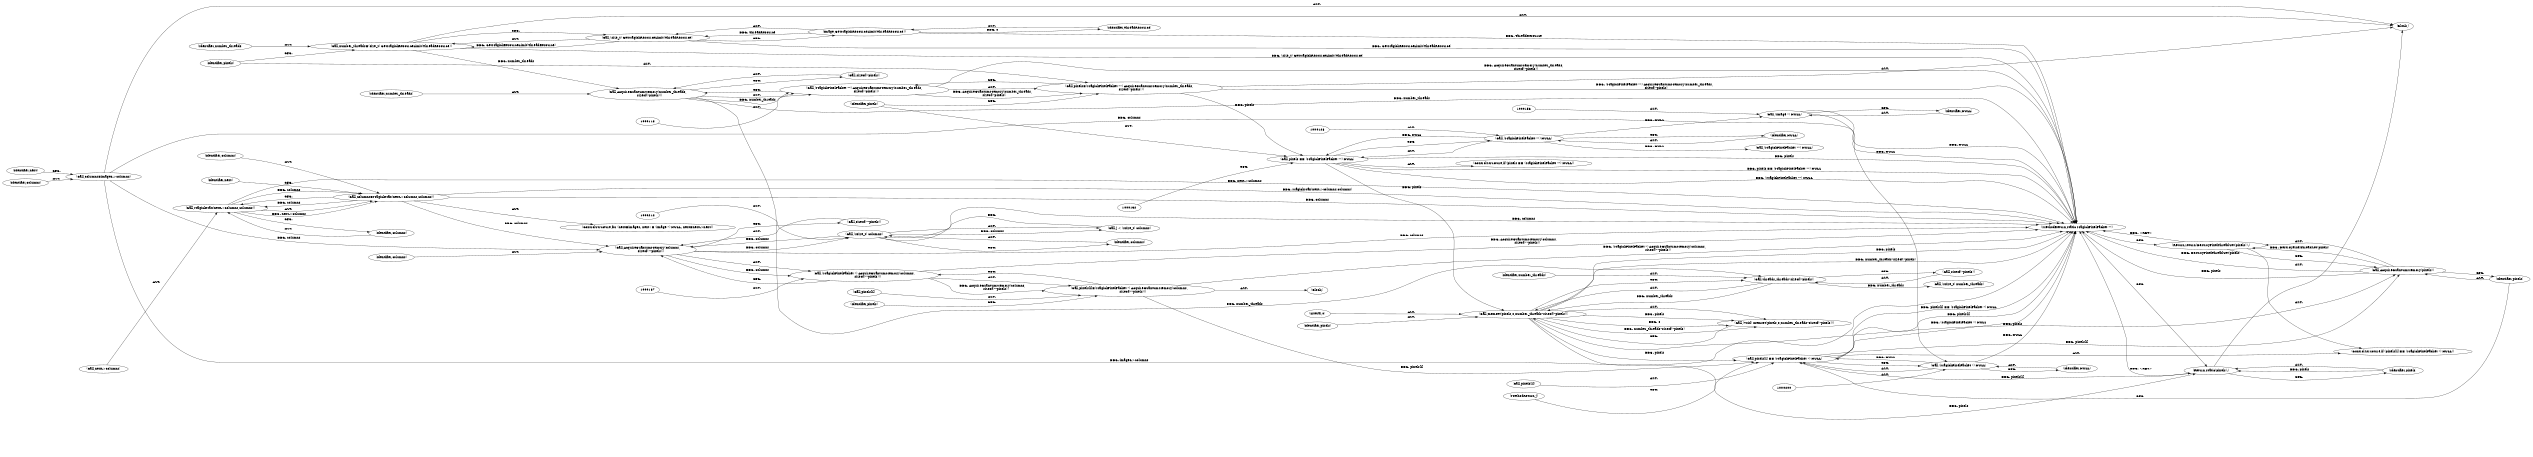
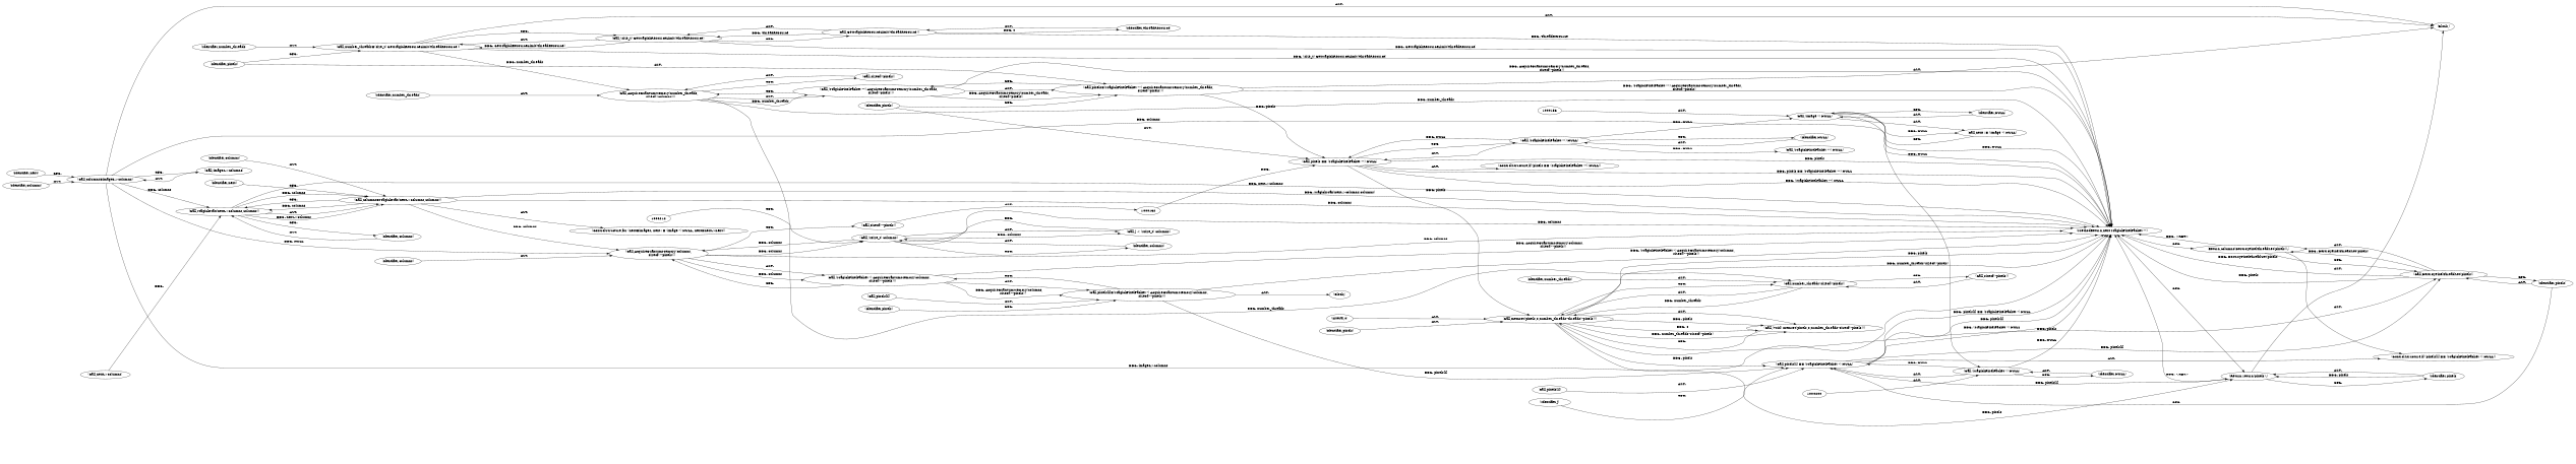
  digraph {
    rankdir=LR
    n1 [label="(Call,pixels[i] == (MagickPixelPacket *) NULL)"]
    n2 [label="(Call,(MagickPixelPacket *) NULL)"]
-   n3 [label="(Call,AcquireQuantumMemory(pixels))"]
-   n4 [label="(Return,static(pixels);)"]
+   n3 [label="(Call,DestroyPixelThreadSet(pixels))"]
+   n4 [label="(Return,return(pixels);)"]
    n5 [label="(ControlStructure,if (pixels[i] == (MagickPixelPacket *) NULL))"]
-   n6 [label="(MethodReturn,static MagickPixelPacket **)"]
+   n6 [label="(MethodReturn,next MagickPixelPacket **)"]
    n7 [label="(Identifier,NULL)"]
-   n8 [label="(Return,return(DestroyPixelThreadSet(pixels));)"]
+   n8 [label="(Return,columns(DestroyPixelThreadSet(pixels));)"]
    n9 [label="(Identifier,pixels)"]
    n10 [label="(Block,)"]
    n11 [label="(Identifier,pixels)"]
    n12 [label="(Call,pixels[i]=(MagickPixelPacket *) AcquireQuantumMemory(columns,\n       sizeof(**pixels)))"]
    n13 [label="(Call,(MagickPixelPacket *) AcquireQuantumMemory(columns,\n       sizeof(**pixels)))"]
    n14 [label="(Block,)"]
    n15 [label="(Call,AcquireQuantumMemory(columns,\n       sizeof(**pixels)))"]
    n16 [label="(Call,(ssize_t) columns)"]
    n17 [label="(Call,sizeof(**pixels))"]
    n18 [label="(Identifier,columns)"]
    n19 [label="(Call,j < (ssize_t) columns)"]
    n20 [label="(Call,columns=MagickMax(next->columns,columns))"]
    n21 [label="(Call,MagickMax(next->columns,columns))"]
    n22 [label="(ControlStructure,for (next=images; next != (Image *) NULL; next=next->next))"]
    n23 [label="(Identifier,columns)"]
    n24 [label="(Call,columns=images->columns)"]
-   n26 [label="(Call,memset(pixels,0,number_threads*sizeof(*pixels)))"]
-   n27 [label="(Call,threads_threads*sizeof(*pixels))"]
+   n25 [label="(Call,images->columns)"]
+   n26 [label="(Call,memset(pixels,0,number_threads*threads(*pixels)))"]
+   n27 [label="(Call,number_threads*sizeof(*pixels))"]
    n28 [label="(Call,(void) memset(pixels,0,number_threads*sizeof(*pixels)))"]
    n29 [label="(Call,sizeof(*pixels))"]
-   n30 [label="(Call,(ssize_t) number_threads)"]
    n31 [label="(Call,pixels == (MagickPixelPacket **) NULL)"]
    n32 [label="(Call,(MagickPixelPacket **) NULL)"]
    n33 [label="(ControlStructure,if (pixels == (MagickPixelPacket **) NULL))"]
    n34 [label="(Call,(Image *) NULL)"]
    n35 [label="(Identifier,NULL)"]
    n36 [label="(Call,(MagickPixelPacket **) NULL)"]
    n37 [label="(Call,pixels=(MagickPixelPacket **) AcquireQuantumMemory(number_threads,\n    sizeof(*pixels)))"]
    n38 [label="(Call,(MagickPixelPacket **) AcquireQuantumMemory(number_threads,\n    sizeof(*pixels)))"]
-   n39 [label="(Call,AcquireQuantumMemory(number_threads,\n    sizeof(*pixels)))"]
+   n39 [label="(Call,AcquireQuantumMemory(number_threads,\n    sizeof(*columns)))"]
    n40 [label="(Call,sizeof(*pixels))"]
    n41 [label="(Call,number_threads=(size_t) GetMagickResourceLimit(ThreadResource))"]
    n42 [label="(Call,(size_t) GetMagickResourceLimit(ThreadResource))"]
-   n43 [label="(Image,GetMagickResourceLimit(ThreadResource))"]
+   n43 [label="(Call,GetMagickResourceLimit(ThreadResource))"]
    n44 [label="(Identifier,ThreadResource)"]
    n45 [label="(Identifier,NULL)"]
+   n46 [label="(Call,next != (Image *) NULL)"]
    n47 [label="(Identifier,pixels)"]
    n48 [label="(Call,next->columns)"]
    n49 [label="(Identifier,pixels)"]
    n50 [label="(Call,pixels[i])"]
    n51 [label="(Identifier,next)"]
    n52 [label="(Identifier,pixels)"]
    n53 [label="(Identifier,columns)"]
    n54 [label="(Identifier,number_threads)"]
    n55 [label="(Identifier,number_threads)"]
    n56 [label="(Identifier,number_threads)"]
    n57 [label="(Identifier,columns)"]
    n58 [label="(Literal,0)"]
    n59 [label="(Call,pixels[i])"]
-   n60 [label="(MethodReturn,j)"]
+   n60 [label="(Identifier,j)"]
    n61 [label="(Identifier,next)"]
    n62 [label="(Identifier,pixels)"]
    n63 [label="(Identifier,columns)"]
-   1000187
    1000212
    1000132
-   1000118
-   1000128
    1000200
    1000156
-   n1 -> n2 [label="CFG: "]
    n1 -> n3 [label="DDG: pixels[i]"]
    n1 -> n4 [label="DDG: pixels[i]"]
    n1 -> n5 [label="AST: "]
    n1 -> n6 [label="DDG: (MagickPixelPacket *) NULL"]
    n1 -> n6 [label="DDG: pixels[i] == (MagickPixelPacket *) NULL"]
    n1 -> n6 [label="DDG: pixels[i]"]
    n2 -> n1 [label="AST: "]
    n2 -> n1 [label="DDG: NULL"]
    n2 -> n6 [label="DDG: NULL"]
    n2 -> n7 [label="CFG: "]
    n3 -> n6 [label="DDG: DestroyPixelThreadSet(pixels)"]
    n3 -> n6 [label="DDG: pixels"]
    n3 -> n8 [label="AST: "]
    n3 -> n8 [label="DDG: DestroyPixelThreadSet(pixels)"]
    n3 -> n9 [label="CFG: "]
    n4 -> n6 [label="DDG: <RET>"]
    n4 -> n10 [label="AST: "]
    n4 -> n11 [label="CFG: "]
    n6 -> n4 [label="CFG: "]
    n6 -> n8 [label="CFG: "]
    n7 -> n2 [label="AST: "]
    n8 -> n3 [label="CFG: "]
    n8 -> n5 [label="AST: "]
    n8 -> n6 [label="DDG: <RET>"]
    n9 -> n1 [label="CFG: "]
    n9 -> n3 [label="AST: "]
    n11 -> n4 [label="AST: "]
    n11 -> n4 [label="DDG: pixels"]
    n12 -> n1 [label="DDG: pixels[i]"]
    n12 -> n6 [label="DDG: (MagickPixelPacket *) AcquireQuantumMemory(columns,\n       sizeof(**pixels))"]
    n12 -> n13 [label="CFG: "]
    n12 -> n14 [label="AST: "]
    n13 -> n6 [label="DDG: AcquireQuantumMemory(columns,\n       sizeof(**pixels))"]
    n13 -> n12 [label="AST: "]
    n13 -> n12 [label="DDG: AcquireQuantumMemory(columns,\n       sizeof(**pixels))"]
    n13 -> n15 [label="CFG: "]
    n15 -> n6 [label="DDG: columns"]
    n15 -> n13 [label="AST: "]
    n15 -> n13 [label="DDG: columns"]
    n15 -> n16 [label="DDG: columns"]
    n15 -> n17 [label="CFG: "]
    n16 -> n6 [label="DDG: columns"]
    n16 -> n15 [label="DDG: columns"]
    n16 -> n18 [label="CFG: "]
    n16 -> n19 [label="AST: "]
    n16 -> n19 [label="DDG: columns"]
-   n17 -> n15 [label="AST: "]
+   n17 -> 1000132 [label="AST: "]
    n18 -> n16 [label="AST: "]
    n19 -> n16 [label="DDG: "]
    n20 -> n6 [label="DDG: columns"]
    n20 -> n6 [label="DDG: MagickMax(next->columns,columns)"]
    n20 -> n15 [label="DDG: columns"]
    n20 -> n21 [label="CFG: "]
    n20 -> n21 [label="DDG: columns"]
    n20 -> n22 [label="AST: "]
    n21 -> n6 [label="DDG: next->columns"]
    n21 -> n20 [label="AST: "]
    n21 -> n20 [label="DDG: next->columns"]
    n21 -> n20 [label="DDG: columns"]
    n21 -> n23 [label="CFG: "]
    n23 -> n21 [label="AST: "]
    n24 -> n6 [label="DDG: columns"]
    n24 -> n6 [label="DDG: images->columns"]
    n24 -> n10 [label="AST: "]
-   n24 -> n15 [label="DDG: columns"]
+   n24 -> n15 [label="DDG: NULL"]
+   n24 -> n21 [label="DDG: columns"]
+   n24 -> n25 [label="CFG: "]
+   n25 -> n24 [label="AST: "]
    n26 -> n1 [label="DDG: pixels"]
    n26 -> n3 [label="DDG: pixels"]
    n26 -> n4 [label="DDG: pixels"]
    n26 -> n6 [label="DDG: number_threads*sizeof(*pixels)"]
    n26 -> n6 [label="DDG: pixels"]
    n26 -> n27 [label="CFG: "]
    n26 -> n28 [label="AST: "]
    n26 -> n28 [label="DDG: pixels"]
    n26 -> n28 [label="DDG: 0"]
    n26 -> n28 [label="DDG: number_threads*sizeof(*pixels)"]
    n27 -> n26 [label="AST: "]
    n27 -> n26 [label="DDG: number_threads"]
    n27 -> n29 [label="CFG: "]
-   n27 -> n30 [label="DDG: number_threads"]
    n28 -> n26 [label="CFG: "]
    n29 -> n27 [label="AST: "]
    n31 -> n6 [label="DDG: pixels"]
    n31 -> n6 [label="DDG: pixels == (MagickPixelPacket **) NULL"]
    n31 -> n6 [label="DDG: (MagickPixelPacket **) NULL"]
    n31 -> n26 [label="DDG: pixels"]
    n31 -> n32 [label="CFG: "]
    n31 -> n33 [label="AST: "]
    n32 -> n31 [label="AST: "]
    n32 -> n31 [label="DDG: NULL"]
    n32 -> n34 [label="DDG: NULL"]
    n32 -> n35 [label="CFG: "]
    n32 -> n36 [label="DDG: NULL"]
    n34 -> n2 [label="DDG: NULL"]
    n34 -> n6 [label="DDG: NULL"]
    n34 -> n45 [label="CFG: "]
+   n34 -> n46 [label="AST: "]
+   n34 -> n46 [label="DDG: NULL"]
    n35 -> n32 [label="AST: "]
    n37 -> n6 [label="DDG: (MagickPixelPacket **) AcquireQuantumMemory(number_threads,\n    sizeof(*pixels))"]
    n37 -> n10 [label="AST: "]
    n37 -> n31 [label="DDG: pixels"]
    n37 -> n38 [label="CFG: "]
    n38 -> n6 [label="DDG: AcquireQuantumMemory(number_threads,\n    sizeof(*pixels))"]
    n38 -> n37 [label="AST: "]
    n38 -> n37 [label="DDG: AcquireQuantumMemory(number_threads,\n    sizeof(*pixels))"]
    n38 -> n39 [label="CFG: "]
    n39 -> n6 [label="DDG: number_threads"]
    n39 -> n27 [label="DDG: number_threads"]
    n39 -> n38 [label="AST: "]
    n39 -> n38 [label="DDG: number_threads"]
    n39 -> n40 [label="CFG: "]
    n40 -> n39 [label="AST: "]
    n41 -> n6 [label="DDG: (size_t) GetMagickResourceLimit(ThreadResource)"]
    n41 -> n10 [label="AST: "]
    n41 -> n39 [label="DDG: number_threads"]
    n41 -> n42 [label="CFG: "]
    n42 -> n6 [label="DDG: GetMagickResourceLimit(ThreadResource)"]
    n42 -> n41 [label="AST: "]
    n42 -> n41 [label="DDG: GetMagickResourceLimit(ThreadResource)"]
    n42 -> n43 [label="CFG: "]
    n43 -> n6 [label="DDG: ThreadResource"]
    n43 -> n42 [label="AST: "]
    n43 -> n42 [label="DDG: ThreadResource"]
    n43 -> n44 [label="DDG: 0"]
    n44 -> n43 [label="AST: "]
    n45 -> n34 [label="AST: "]
+   n46 -> n34 [label="CFG: "]
    n47 -> n12 [label="CFG: "]
-   n48 -> n21 [label="AST: "]
+   n48 -> n21 [label="DDG: "]
    n49 -> n31 [label="AST: "]
    n49 -> n37 [label="CFG: "]
    n50 -> n1 [label="AST: "]
    n51 -> n24 [label="CFG: "]
    n52 -> n26 [label="AST: "]
    n53 -> n15 [label="AST: "]
    n54 -> n41 [label="AST: "]
    n55 -> n39 [label="AST: "]
    n56 -> n27 [label="AST: "]
    n57 -> n20 [label="AST: "]
    n58 -> n26 [label="AST: "]
    n59 -> n12 [label="AST: "]
    n60 -> n1 [label="CFG: "]
    n61 -> n20 [label="CFG: "]
    n62 -> n37 [label="AST: "]
    n62 -> n41 [label="CFG: "]
    n63 -> n24 [label="AST: "]
-   1000187 -> n13 [label="AST: "]
-   1000212 -> n16 [label="AST: "]
-   1000132 -> n31 [label="CFG: "]
-   1000118 -> n38 [label="AST: "]
-   1000128 -> n32 [label="AST: "]
+   1000212 -> n16 [label="CFG: "]
+   1000132 -> n31 [label="DDG: "]
    1000200 -> n2 [label="AST: "]
    1000156 -> n34 [label="AST: "]
  }
